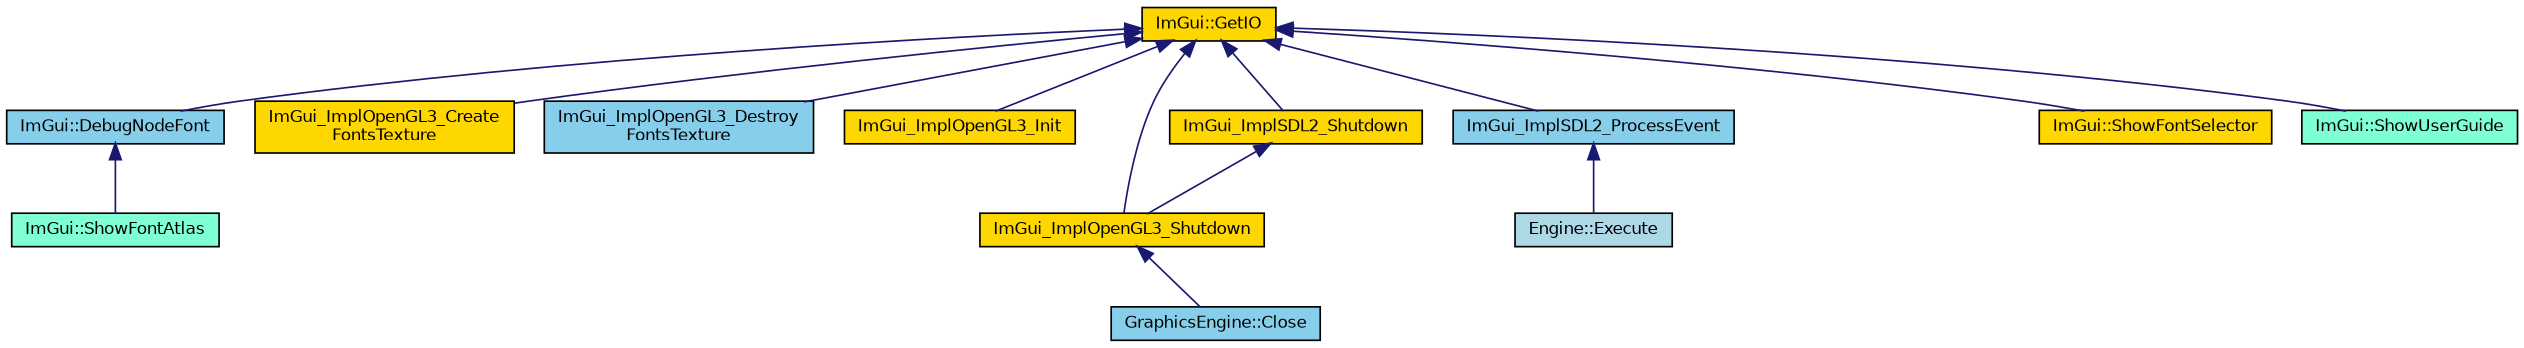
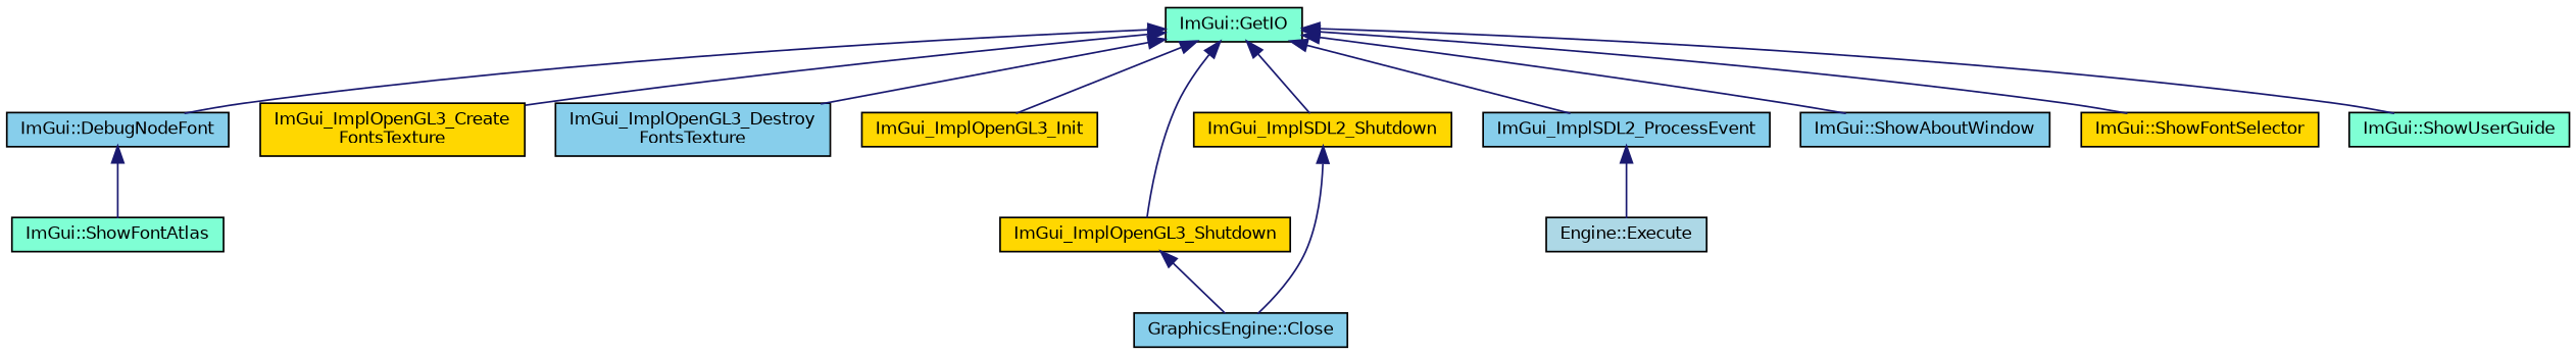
  digraph {
    rankdir=TB
    node [color=black fillcolor=skyblue fontname=Helvetica fontsize=10 shape=record style=filled]
    edge [color=midnightblue dir=back fontname=Helvetica fontsize=10 labelfontname=Helvetica labelfontsize=10 style=solid]
-   n1 [fillcolor=gold fontcolor=black height=0.2 label="ImGui::GetIO" width=0.4]
+   n1 [fillcolor=aquamarine fontcolor=black height=0.2 label="ImGui::GetIO" width=0.4]
    n2 [height=0.2 label="ImGui::DebugNodeFont" width=0.4]
    n3 [fillcolor=gold height=0.2 label="ImGui_ImplOpenGL3_Create\lFontsTexture" width=0.4]
    n4 [height=0.2 label="ImGui_ImplOpenGL3_Destroy\lFontsTexture" width=0.4]
    n5 [fillcolor=gold height=0.2 label=ImGui_ImplOpenGL3_Init width=0.4]
    n6 [fillcolor=gold height=0.2 label=ImGui_ImplOpenGL3_Shutdown width=0.4]
    n7 [height=0.2 label=ImGui_ImplSDL2_ProcessEvent width=0.4]
    n8 [fillcolor=gold height=0.2 label=ImGui_ImplSDL2_Shutdown width=0.4]
+   n9 [height=0.2 label="ImGui::ShowAboutWindow" width=0.4]
    n10 [fillcolor=gold height=0.2 label="ImGui::ShowFontSelector" width=0.4]
    n11 [fillcolor=aquamarine height=0.2 label="ImGui::ShowUserGuide" width=0.4]
    n12 [fillcolor=aquamarine height=0.2 label="ImGui::ShowFontAtlas" width=0.4]
    n13 [height=0.2 label="GraphicsEngine::Close" width=0.4]
    n14 [fillcolor=lightblue height=0.2 label="Engine::Execute" width=0.4]
    n1 -> n2
    n1 -> n3
    n1 -> n4
    n1 -> n5
    n1 -> n6
    n1 -> n7
    n1 -> n8
+   n1 -> n9
    n1 -> n10
    n1 -> n11
    n2 -> n12
    n6 -> n13
    n7 -> n14
-   n8 -> n6
+   n8 -> n13
  }
